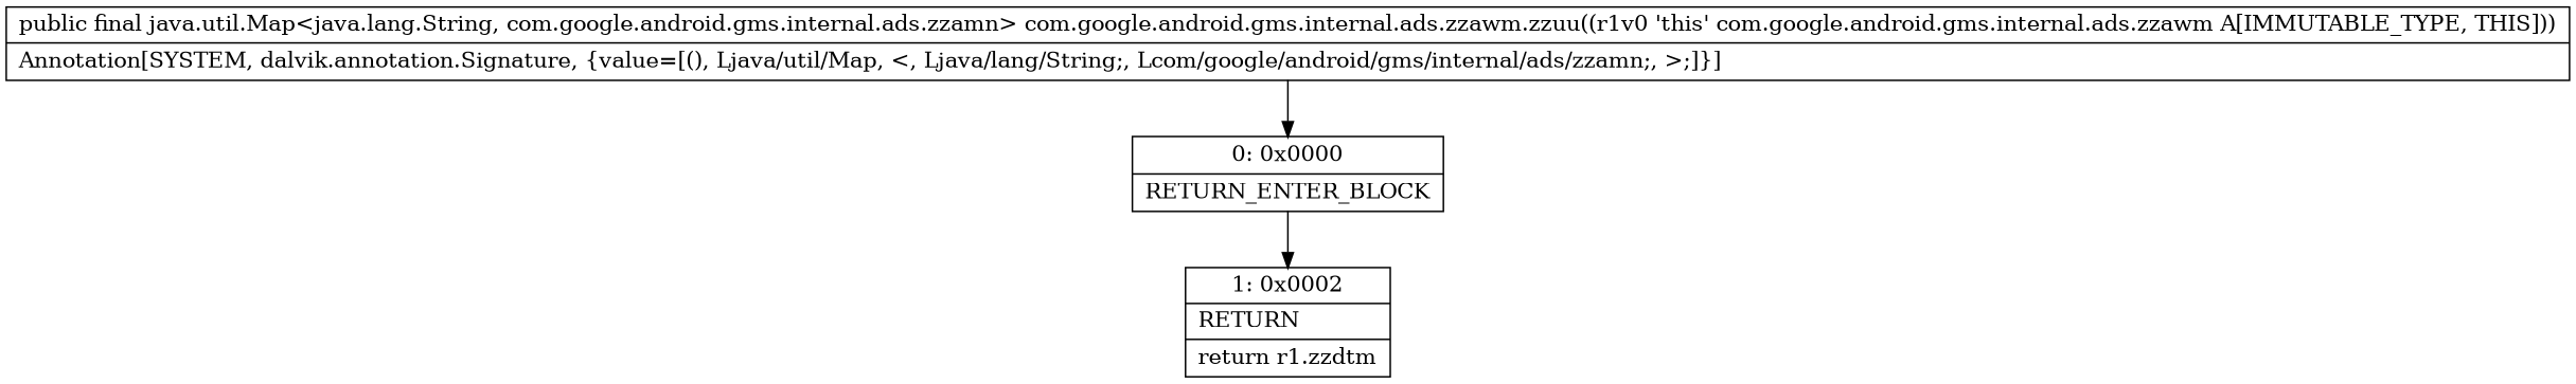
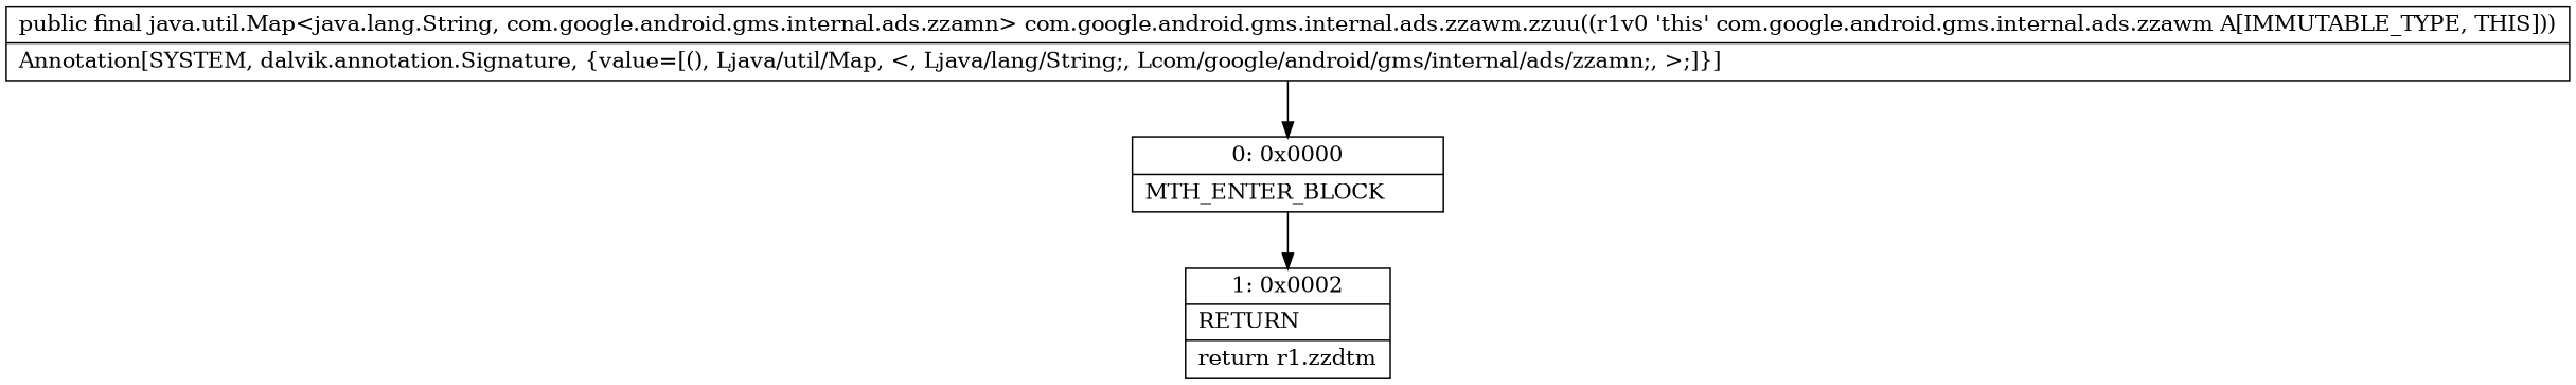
  digraph {
    node [shape=record]
-   n1 [label="{0\:\ 0x0000|RETURN_ENTER_BLOCK\l}"]
+   n1 [label="{0\:\ 0x0000|MTH_ENTER_BLOCK\l}"]
    n2 [label="{1\:\ 0x0002|RETURN\l|return r1.zzdtm\l}"]
    n3 [label="{public final java.util.Map\<java.lang.String, com.google.android.gms.internal.ads.zzamn\> com.google.android.gms.internal.ads.zzawm.zzuu((r1v0 'this' com.google.android.gms.internal.ads.zzawm A[IMMUTABLE_TYPE, THIS]))  | Annotation[SYSTEM, dalvik.annotation.Signature, \{value=[(), Ljava\/util\/Map, \<, Ljava\/lang\/String;, Lcom\/google\/android\/gms\/internal\/ads\/zzamn;, \>;]\}]\l}"]
    n1 -> n2
    n3 -> n1
  }
